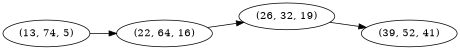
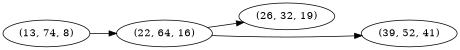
  digraph {
    rankdir=LR
-   "(13, 74, 8)" [label="(13, 74, 5)"]
+   "(13, 74, 8)"
    "(22, 64, 16)"
    "(26, 32, 19)"
    n4 [label="(39, 52, 41)"]
    "(13, 74, 8)" -> "(22, 64, 16)"
    "(22, 64, 16)" -> "(26, 32, 19)"
-   "(26, 32, 19)" -> n4
+   "(22, 64, 16)" -> n4
  }
